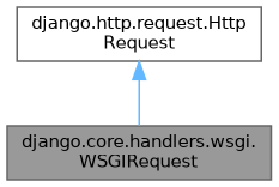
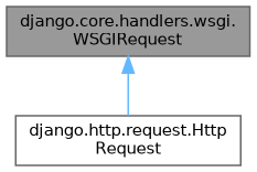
  digraph {
    node [color=gray40 fontname=Helvetica fontsize=10 shape=box style=filled]
    n1 [fillcolor=grey60 fontcolor=black height=0.2 label="django.core.handlers.wsgi.\lWSGIRequest" width=0.4]
    n2 [fillcolor=white height=0.2 label="django.http.request.Http\lRequest" width=0.4]
-   n2 -> n1 [color=steelblue1 dir=back fontname=Helvetica fontsize=10 labelfontname=Helvetica labelfontsize=10 style=solid]
+   n1 -> n2 [color=steelblue1 dir=back fontname=Helvetica fontsize=10 labelfontname=Helvetica labelfontsize=10 style=solid]
  }
